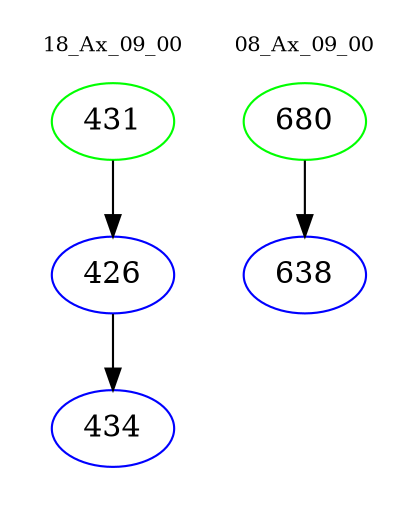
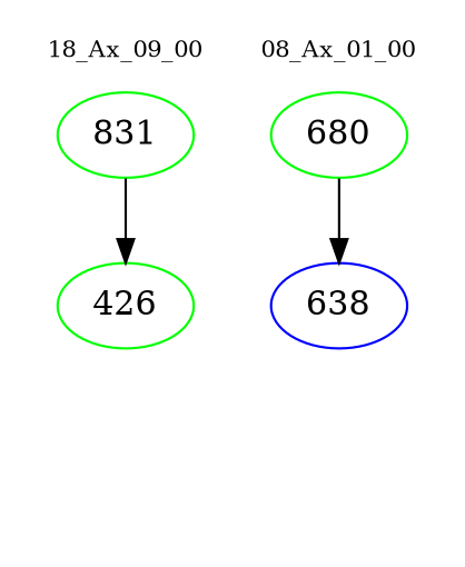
  digraph {
    node [color=green]
    edge [color=black]
-   n1 [label=431]
-   n2 [color=blue label=426]
-   n3 [color=blue label=434]
+   n1 [label=831]
+   n2 [label=426]
    n4 [label=680]
    n5 [color=blue label=638]
    subgraph cluster_1 {
      color=white
      fontsize=10
      label="18_Ax_09_00"
      n1
      n2
-     n3
    }
    subgraph cluster_2 {
      color=white
      fontsize=10
-     label="08_Ax_09_00"
+     label="08_Ax_01_00"
      n4
      n5
    }
    n1 -> n2
-   n2 -> n3
    n4 -> n5
  }
